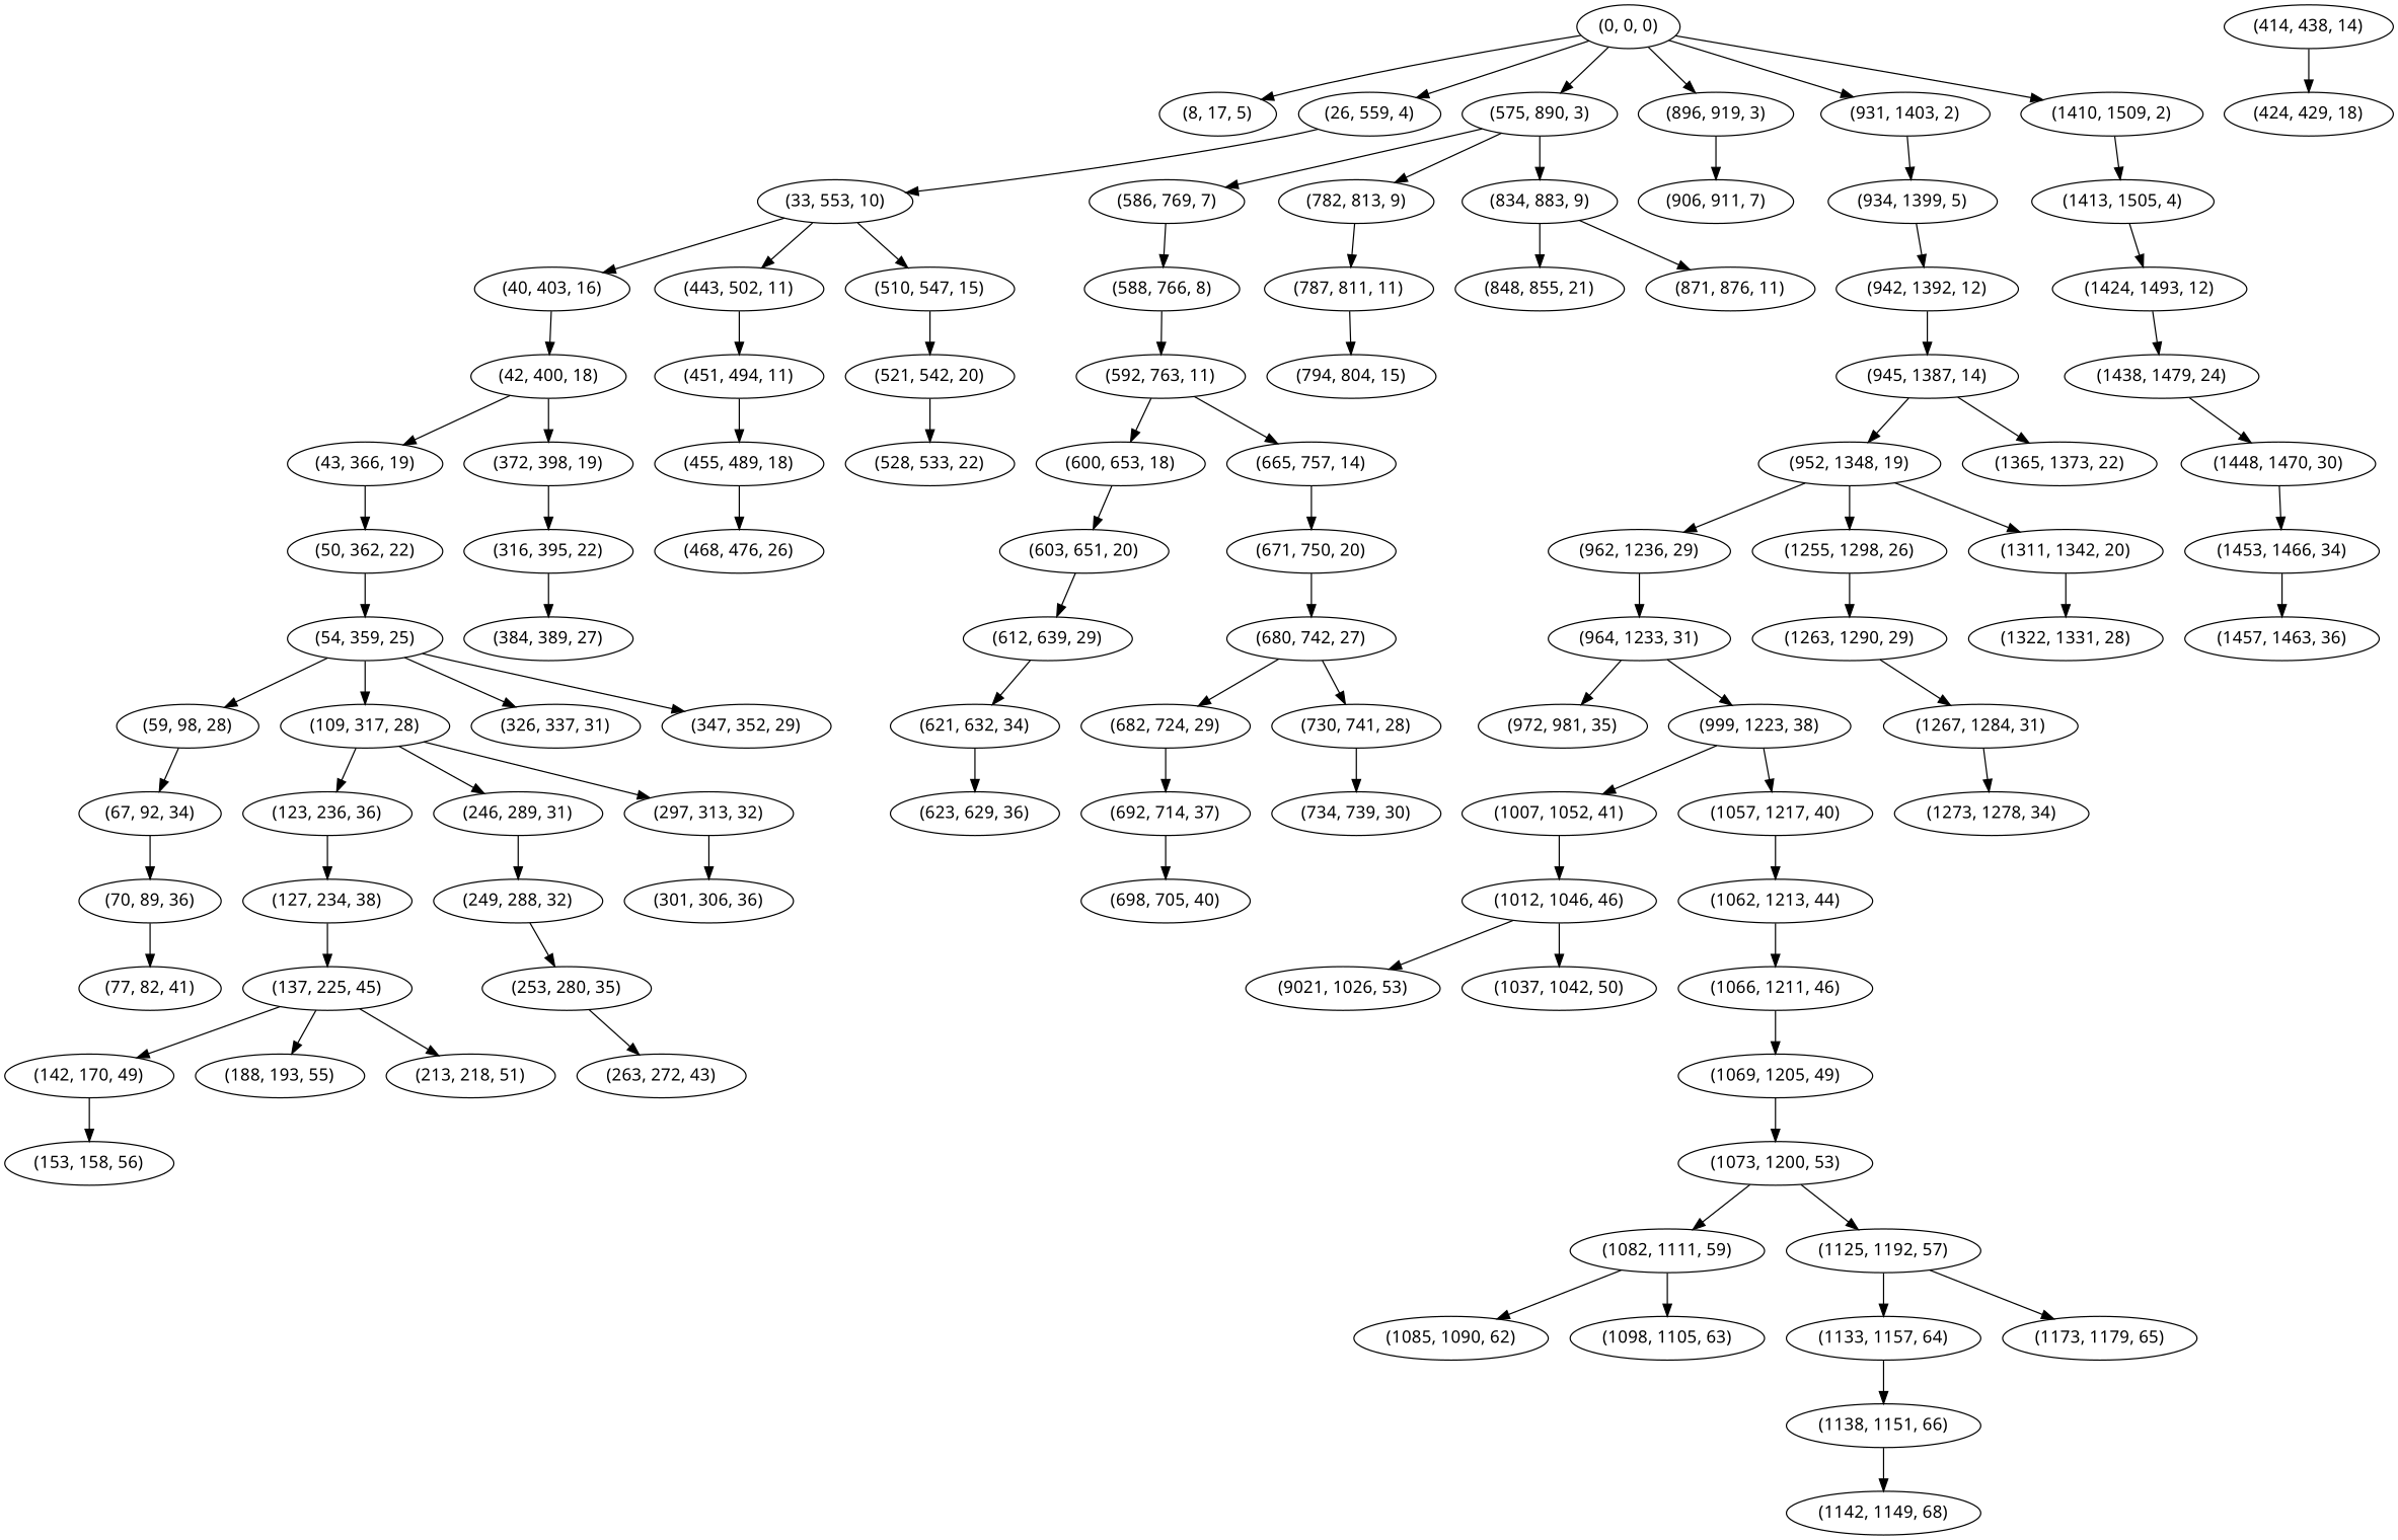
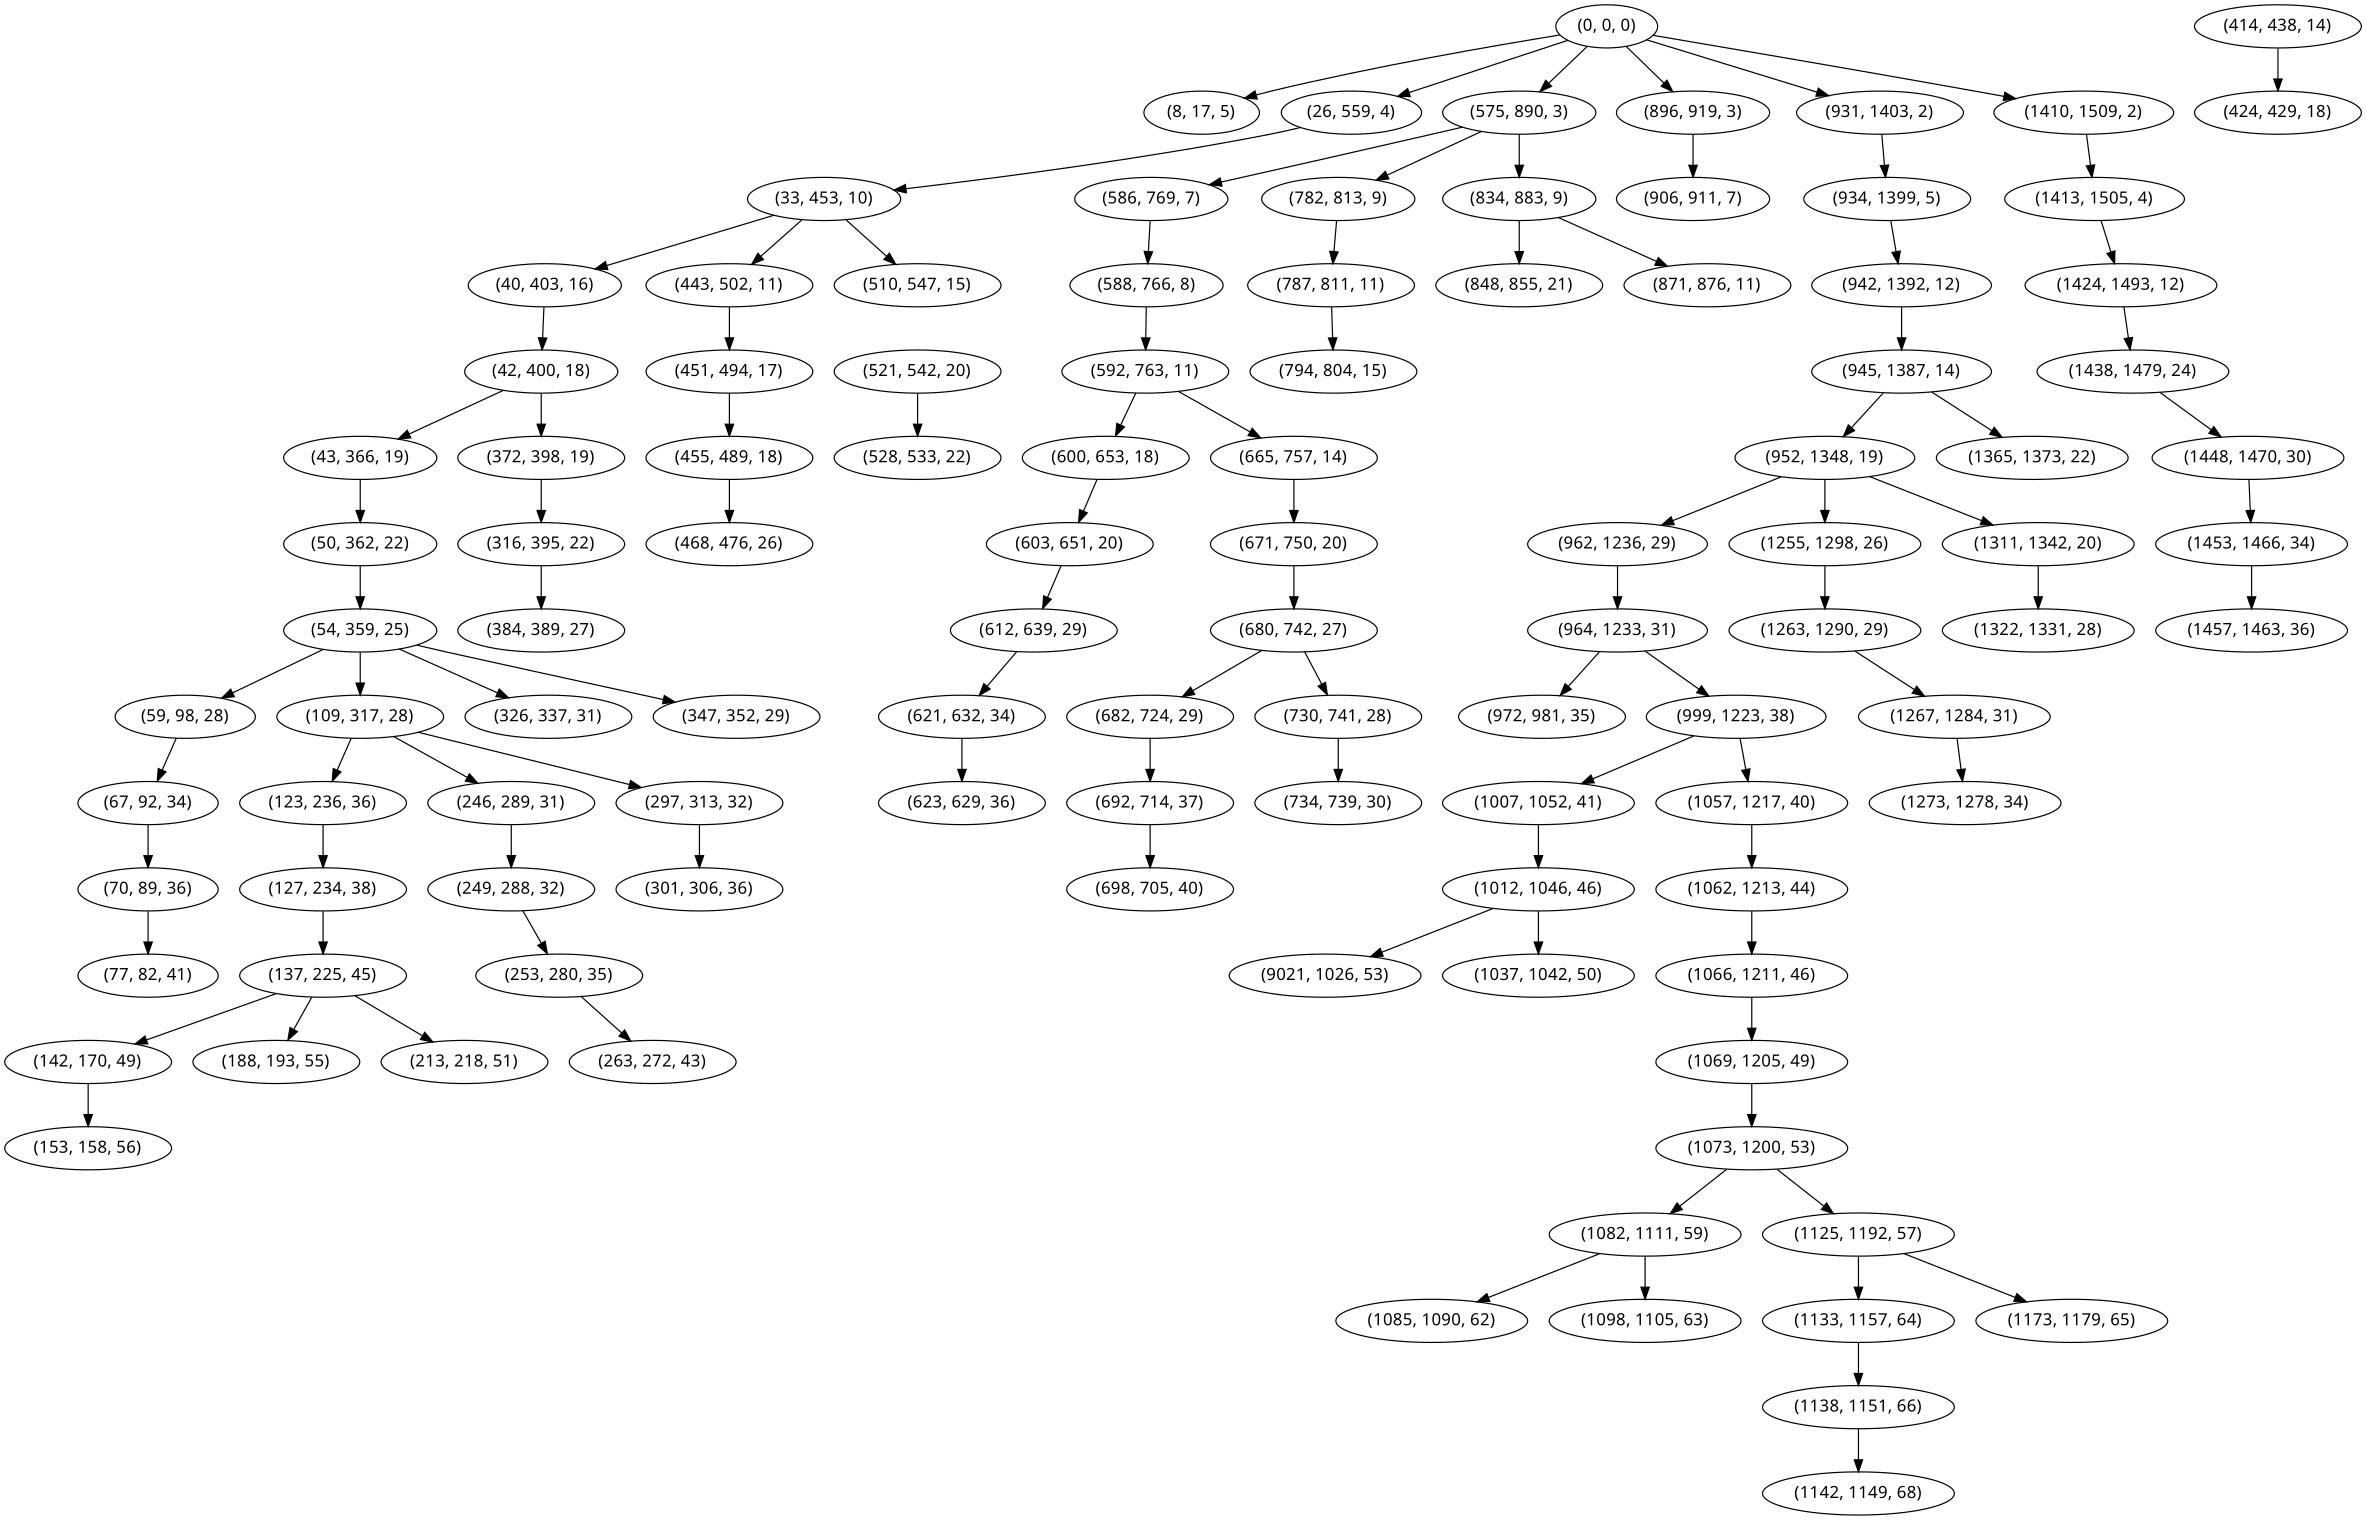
  digraph {
    fontname="Noto Sans"
    node [fontname="Noto Sans"]
    edge [fontname="Noto Sans"]
    "(0, 0, 0)"
    "(8, 17, 5)"
    "(26, 559, 4)"
    "(575, 890, 3)"
    "(896, 919, 3)"
    "(931, 1403, 2)"
    "(1410, 1509, 2)"
-   "(33, 553, 10)"
+   "(33, 553, 10)" [label="(33, 453, 10)"]
    "(586, 769, 7)"
    "(782, 813, 9)"
    "(834, 883, 9)"
    "(906, 911, 7)"
    "(934, 1399, 5)"
    "(1413, 1505, 4)"
    "(40, 403, 16)"
    "(443, 502, 11)"
    "(510, 547, 15)"
    "(42, 400, 18)"
    "(414, 438, 14)"
    "(424, 429, 18)"
-   "(451, 494, 17)" [label="(451, 494, 11)"]
+   "(451, 494, 17)"
    "(521, 542, 20)"
    "(43, 366, 19)"
    "(372, 398, 19)"
    "(50, 362, 22)"
    n26 [label="(316, 395, 22)"]
    "(54, 359, 25)"
    "(59, 98, 28)"
    "(109, 317, 28)"
    "(326, 337, 31)"
    "(347, 352, 29)"
    "(67, 92, 34)"
    "(123, 236, 36)"
    "(246, 289, 31)"
    "(297, 313, 32)"
    "(70, 89, 36)"
    "(77, 82, 41)"
    "(127, 234, 38)"
    "(249, 288, 32)"
    "(301, 306, 36)"
    "(137, 225, 45)"
    "(142, 170, 49)"
    "(188, 193, 55)"
    "(213, 218, 51)"
    "(153, 158, 56)"
    "(253, 280, 35)"
    "(263, 272, 43)"
    "(384, 389, 27)"
    "(455, 489, 18)"
    "(468, 476, 26)"
    "(528, 533, 22)"
    "(588, 766, 8)"
    "(787, 811, 11)"
    "(848, 855, 21)"
    "(871, 876, 11)"
    "(592, 763, 11)"
    "(600, 653, 18)"
    "(665, 757, 14)"
    "(603, 651, 20)"
    "(671, 750, 20)"
    "(612, 639, 29)"
    "(621, 632, 34)"
    "(623, 629, 36)"
    "(680, 742, 27)"
    "(682, 724, 29)"
    "(730, 741, 28)"
    "(692, 714, 37)"
    "(734, 739, 30)"
    "(698, 705, 40)"
    "(794, 804, 15)"
    "(942, 1392, 12)"
    "(945, 1387, 14)"
    "(952, 1348, 19)"
    "(1365, 1373, 22)"
    "(962, 1236, 29)"
    "(1255, 1298, 26)"
    "(1311, 1342, 20)"
    "(964, 1233, 31)"
    "(1263, 1290, 29)"
    "(1322, 1331, 28)"
    "(972, 981, 35)"
    "(999, 1223, 38)"
    "(1007, 1052, 41)"
    "(1057, 1217, 40)"
    "(1012, 1046, 46)"
    "(1062, 1213, 44)"
    n87 [label="(9021, 1026, 53)"]
    "(1037, 1042, 50)"
    "(1066, 1211, 46)"
    "(1069, 1205, 49)"
    "(1073, 1200, 53)"
    "(1082, 1111, 59)"
    "(1125, 1192, 57)"
    "(1085, 1090, 62)"
    "(1098, 1105, 63)"
    "(1133, 1157, 64)"
    "(1173, 1179, 65)"
    "(1138, 1151, 66)"
    "(1142, 1149, 68)"
    "(1267, 1284, 31)"
    "(1273, 1278, 34)"
    "(1424, 1493, 12)"
    "(1438, 1479, 24)"
    "(1448, 1470, 30)"
    "(1453, 1466, 34)"
    "(1457, 1463, 36)"
    "(0, 0, 0)" -> "(8, 17, 5)"
    "(0, 0, 0)" -> "(26, 559, 4)"
    "(0, 0, 0)" -> "(575, 890, 3)"
    "(0, 0, 0)" -> "(896, 919, 3)"
    "(0, 0, 0)" -> "(931, 1403, 2)"
    "(0, 0, 0)" -> "(1410, 1509, 2)"
    "(26, 559, 4)" -> "(33, 553, 10)"
    "(575, 890, 3)" -> "(586, 769, 7)"
    "(575, 890, 3)" -> "(782, 813, 9)"
    "(575, 890, 3)" -> "(834, 883, 9)"
    "(896, 919, 3)" -> "(906, 911, 7)"
    "(931, 1403, 2)" -> "(934, 1399, 5)"
    "(1410, 1509, 2)" -> "(1413, 1505, 4)"
    "(33, 553, 10)" -> "(40, 403, 16)"
    "(33, 553, 10)" -> "(443, 502, 11)"
    "(33, 553, 10)" -> "(510, 547, 15)"
    "(586, 769, 7)" -> "(588, 766, 8)"
    "(782, 813, 9)" -> "(787, 811, 11)"
    "(834, 883, 9)" -> "(848, 855, 21)"
    "(834, 883, 9)" -> "(871, 876, 11)"
    "(934, 1399, 5)" -> "(942, 1392, 12)"
    "(1413, 1505, 4)" -> "(1424, 1493, 12)"
    "(40, 403, 16)" -> "(42, 400, 18)"
    "(443, 502, 11)" -> "(451, 494, 17)"
-   "(510, 547, 15)" -> "(521, 542, 20)"
    "(42, 400, 18)" -> "(43, 366, 19)"
    "(42, 400, 18)" -> "(372, 398, 19)"
    "(414, 438, 14)" -> "(424, 429, 18)"
    "(451, 494, 17)" -> "(455, 489, 18)"
    "(521, 542, 20)" -> "(528, 533, 22)"
    "(43, 366, 19)" -> "(50, 362, 22)"
    "(372, 398, 19)" -> n26
    "(50, 362, 22)" -> "(54, 359, 25)"
    n26 -> "(384, 389, 27)"
    "(54, 359, 25)" -> "(59, 98, 28)"
    "(54, 359, 25)" -> "(109, 317, 28)"
    "(54, 359, 25)" -> "(326, 337, 31)"
    "(54, 359, 25)" -> "(347, 352, 29)"
    "(59, 98, 28)" -> "(67, 92, 34)"
    "(109, 317, 28)" -> "(123, 236, 36)"
    "(109, 317, 28)" -> "(246, 289, 31)"
    "(109, 317, 28)" -> "(297, 313, 32)"
    "(67, 92, 34)" -> "(70, 89, 36)"
    "(123, 236, 36)" -> "(127, 234, 38)"
    "(246, 289, 31)" -> "(249, 288, 32)"
    "(297, 313, 32)" -> "(301, 306, 36)"
    "(70, 89, 36)" -> "(77, 82, 41)"
    "(127, 234, 38)" -> "(137, 225, 45)"
    "(249, 288, 32)" -> "(253, 280, 35)"
    "(137, 225, 45)" -> "(142, 170, 49)"
    "(137, 225, 45)" -> "(188, 193, 55)"
    "(137, 225, 45)" -> "(213, 218, 51)"
    "(142, 170, 49)" -> "(153, 158, 56)"
    "(253, 280, 35)" -> "(263, 272, 43)"
    "(455, 489, 18)" -> "(468, 476, 26)"
    "(588, 766, 8)" -> "(592, 763, 11)"
    "(787, 811, 11)" -> "(794, 804, 15)"
    "(592, 763, 11)" -> "(600, 653, 18)"
    "(592, 763, 11)" -> "(665, 757, 14)"
    "(600, 653, 18)" -> "(603, 651, 20)"
    "(665, 757, 14)" -> "(671, 750, 20)"
    "(603, 651, 20)" -> "(612, 639, 29)"
    "(671, 750, 20)" -> "(680, 742, 27)"
    "(612, 639, 29)" -> "(621, 632, 34)"
    "(621, 632, 34)" -> "(623, 629, 36)"
    "(680, 742, 27)" -> "(682, 724, 29)"
    "(680, 742, 27)" -> "(730, 741, 28)"
    "(682, 724, 29)" -> "(692, 714, 37)"
    "(730, 741, 28)" -> "(734, 739, 30)"
    "(692, 714, 37)" -> "(698, 705, 40)"
    "(942, 1392, 12)" -> "(945, 1387, 14)"
    "(945, 1387, 14)" -> "(952, 1348, 19)"
    "(945, 1387, 14)" -> "(1365, 1373, 22)"
    "(952, 1348, 19)" -> "(962, 1236, 29)"
    "(952, 1348, 19)" -> "(1255, 1298, 26)"
    "(952, 1348, 19)" -> "(1311, 1342, 20)"
    "(962, 1236, 29)" -> "(964, 1233, 31)"
    "(1255, 1298, 26)" -> "(1263, 1290, 29)"
    "(1311, 1342, 20)" -> "(1322, 1331, 28)"
    "(964, 1233, 31)" -> "(972, 981, 35)"
    "(964, 1233, 31)" -> "(999, 1223, 38)"
    "(1263, 1290, 29)" -> "(1267, 1284, 31)"
    "(999, 1223, 38)" -> "(1007, 1052, 41)"
    "(999, 1223, 38)" -> "(1057, 1217, 40)"
    "(1007, 1052, 41)" -> "(1012, 1046, 46)"
    "(1057, 1217, 40)" -> "(1062, 1213, 44)"
    "(1012, 1046, 46)" -> n87
    "(1012, 1046, 46)" -> "(1037, 1042, 50)"
    "(1062, 1213, 44)" -> "(1066, 1211, 46)"
    "(1066, 1211, 46)" -> "(1069, 1205, 49)"
    "(1069, 1205, 49)" -> "(1073, 1200, 53)"
    "(1073, 1200, 53)" -> "(1082, 1111, 59)"
    "(1073, 1200, 53)" -> "(1125, 1192, 57)"
    "(1082, 1111, 59)" -> "(1085, 1090, 62)"
    "(1082, 1111, 59)" -> "(1098, 1105, 63)"
    "(1125, 1192, 57)" -> "(1133, 1157, 64)"
    "(1125, 1192, 57)" -> "(1173, 1179, 65)"
    "(1133, 1157, 64)" -> "(1138, 1151, 66)"
    "(1138, 1151, 66)" -> "(1142, 1149, 68)"
    "(1267, 1284, 31)" -> "(1273, 1278, 34)"
    "(1424, 1493, 12)" -> "(1438, 1479, 24)"
    "(1438, 1479, 24)" -> "(1448, 1470, 30)"
    "(1448, 1470, 30)" -> "(1453, 1466, 34)"
    "(1453, 1466, 34)" -> "(1457, 1463, 36)"
  }
